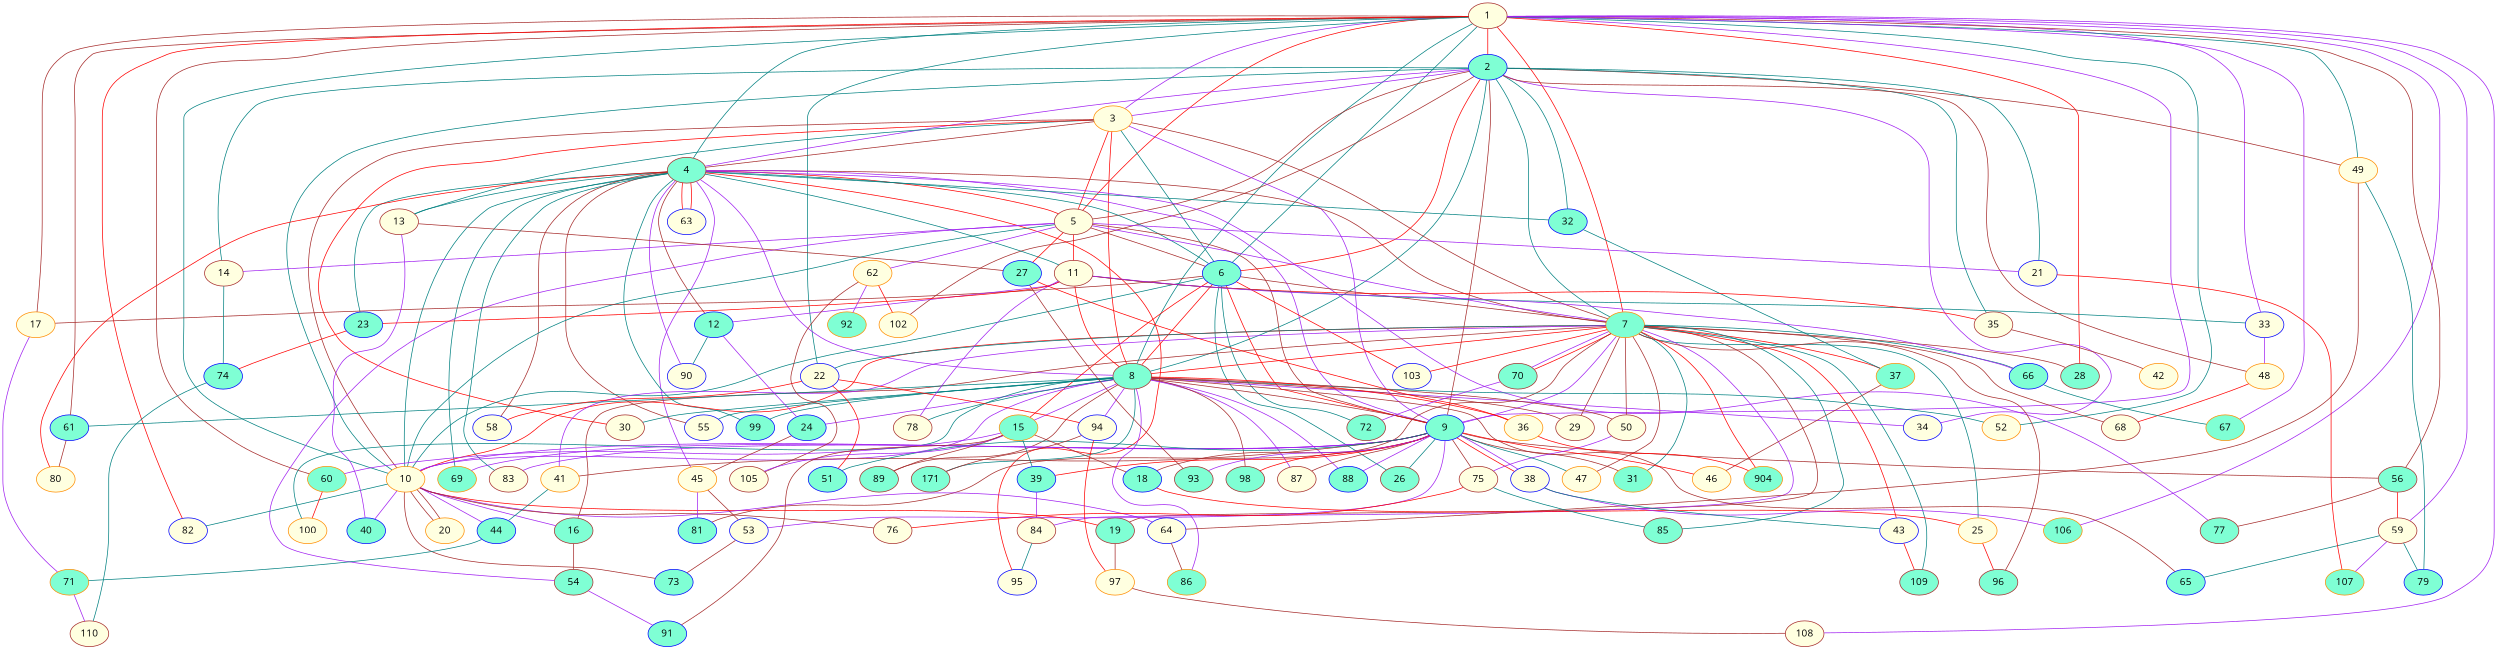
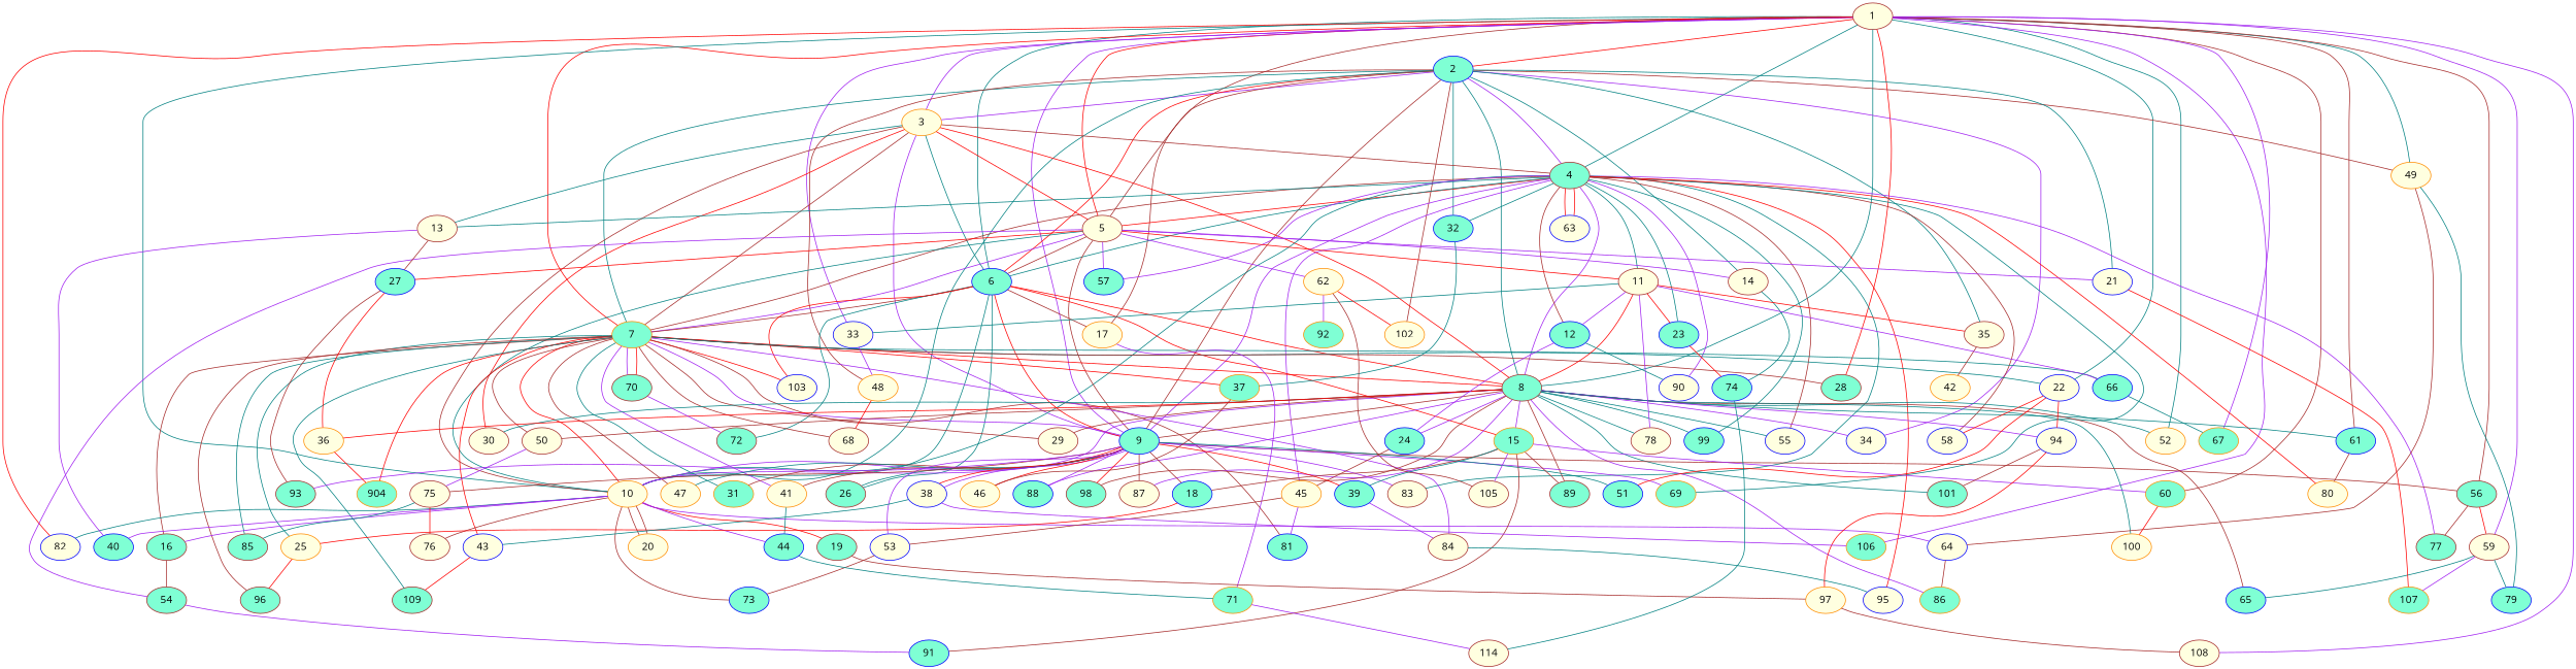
  graph {
    fontname="Open Sans"
    node [color=blue fillcolor=lightyellow fontname="Open Sans" style=filled]
    edge [color=purple fontname="Open Sans"]
    1 [color=brown]
    2 [fillcolor=aquamarine]
    3 [color=darkorange]
    4 [color=brown fillcolor=aquamarine]
    5 [color=brown]
    6 [fillcolor=aquamarine]
    7 [color=darkorange fillcolor=aquamarine]
    8 [color=brown fillcolor=aquamarine]
    9 [fillcolor=aquamarine]
    10 [color=darkorange]
    17 [color=darkorange]
    22
    28 [color=brown fillcolor=aquamarine]
    33
    49 [color=darkorange]
    52 [color=darkorange]
    56 [color=brown fillcolor=aquamarine]
    59 [color=brown]
    60 [color=darkorange fillcolor=aquamarine]
    61 [fillcolor=aquamarine]
    67 [color=darkorange fillcolor=aquamarine]
    82
    106 [color=darkorange fillcolor=aquamarine]
    108 [color=brown]
    14 [color=brown]
    21
    32 [fillcolor=aquamarine]
    34
    35 [color=brown]
    48 [color=darkorange]
    102 [color=darkorange]
    13 [color=brown]
    30 [color=brown]
    11 [color=brown]
    12 [fillcolor=aquamarine]
    23 [fillcolor=aquamarine]
    45 [color=darkorange]
    55
+   57 [fillcolor=aquamarine]
    58
    63
    69 [color=darkorange fillcolor=aquamarine]
    77 [color=brown fillcolor=aquamarine]
    80 [color=darkorange]
    83 [color=brown]
    90
    95
    99 [fillcolor=aquamarine]
    62 [color=darkorange]
    27 [fillcolor=aquamarine]
    54 [color=brown fillcolor=aquamarine]
    15 [color=darkorange fillcolor=aquamarine]
    26 [color=brown fillcolor=aquamarine]
    72 [color=brown fillcolor=aquamarine]
    103
    37 [color=darkorange fillcolor=aquamarine]
    16 [color=brown fillcolor=aquamarine]
    19 [color=brown fillcolor=aquamarine]
    25 [color=darkorange]
    29 [color=brown]
    31 [color=darkorange fillcolor=aquamarine]
    41 [color=darkorange]
    43
    47 [color=darkorange]
    50 [color=brown]
    66 [fillcolor=aquamarine]
    68 [color=brown]
    70 [color=brown fillcolor=aquamarine]
    81 [fillcolor=aquamarine]
    84 [color=brown]
    85 [color=brown fillcolor=aquamarine]
    96 [color=brown fillcolor=aquamarine]
    n73 [color=darkorange fillcolor=aquamarine label=904]
    109 [color=brown fillcolor=aquamarine]
    24 [fillcolor=aquamarine]
    36 [color=darkorange]
    65 [fillcolor=aquamarine]
    78 [color=brown]
    86 [color=darkorange fillcolor=aquamarine]
    87 [color=brown]
    88 [fillcolor=aquamarine]
    89 [color=brown fillcolor=aquamarine]
    94
    98 [color=brown fillcolor=aquamarine]
    100 [color=darkorange]
-   101 [color=brown fillcolor=aquamarine label=171]
+   101 [color=brown fillcolor=aquamarine]
    18 [fillcolor=aquamarine]
    38
    39 [fillcolor=aquamarine]
    46 [color=darkorange]
    51 [fillcolor=aquamarine]
    53
    75 [color=brown]
    93 [color=brown fillcolor=aquamarine]
    20 [color=darkorange]
    40 [fillcolor=aquamarine]
    44 [fillcolor=aquamarine]
    64
    73 [fillcolor=aquamarine]
    76 [color=brown]
    71 [color=darkorange fillcolor=aquamarine]
    42 [color=darkorange]
    79 [fillcolor=aquamarine]
    107 [color=darkorange fillcolor=aquamarine]
    74 [fillcolor=aquamarine]
    105 [color=brown]
    92 [color=darkorange fillcolor=aquamarine]
    91 [fillcolor=aquamarine]
    97 [color=darkorange]
-   110 [color=brown]
+   110 [color=brown label=114]
    1 -- 2 [color=red]
    1 -- 3
    1 -- 4 [color=teal]
    1 -- 5 [color=red]
    1 -- 6 [color=teal]
    1 -- 7 [color=red]
    1 -- 8 [color=teal]
    1 -- 9
    1 -- 10 [color=teal]
    1 -- 17 [color=brown]
    1 -- 22 [color=teal]
    1 -- 28 [color=red]
    1 -- 33
    1 -- 49 [color=teal]
    1 -- 52 [color=teal]
    1 -- 56 [color=brown]
    1 -- 59
    1 -- 60 [color=brown]
    1 -- 61 [color=brown]
    1 -- 67
    1 -- 82 [color=red]
    1 -- 106
    1 -- 108
    2 -- 3
    2 -- 4
    2 -- 5 [color=brown]
    2 -- 6 [color=red]
    2 -- 7 [color=teal]
    2 -- 8 [color=teal]
    2 -- 9 [color=brown]
    2 -- 10 [color=teal]
    2 -- 49 [color=brown]
    2 -- 14 [color=teal]
    2 -- 21 [color=teal]
    2 -- 32 [color=teal]
    2 -- 34
    2 -- 35 [color=teal]
    2 -- 48 [color=brown]
    2 -- 102 [color=brown]
    3 -- 4 [color=brown]
    3 -- 5 [color=red]
    3 -- 6 [color=teal]
    3 -- 7 [color=brown]
    3 -- 8 [color=red]
    3 -- 9
    3 -- 10 [color=brown]
    3 -- 13 [color=teal]
    3 -- 30 [color=red]
    4 -- 5 [color=red]
    4 -- 6 [color=teal]
    4 -- 7 [color=brown]
    4 -- 8
    4 -- 9
    4 -- 10 [color=teal]
    4 -- 32 [color=teal]
    4 -- 13 [color=teal]
    4 -- 11 [color=teal]
    4 -- 12 [color=brown]
    4 -- 23 [color=teal]
    4 -- 45
    4 -- 55 [color=brown]
+   4 -- 57
    4 -- 58 [color=brown]
    4 -- 63 [color=red]
    4 -- 63 [color=red]
    4 -- 69 [color=teal]
    4 -- 77
    4 -- 80 [color=red]
    4 -- 83 [color=teal]
    4 -- 90
    4 -- 95 [color=red]
    4 -- 99 [color=teal]
    5 -- 6 [color=brown]
    5 -- 7
    5 -- 9 [color=brown]
    5 -- 10 [color=teal]
    5 -- 14
    5 -- 21
    5 -- 11 [color=red]
+   5 -- 57
    5 -- 62
    5 -- 27 [color=red]
    5 -- 54
    6 -- 7 [color=brown]
    6 -- 8 [color=red]
    6 -- 9 [color=red]
    6 -- 10 [color=teal]
    6 -- 17 [color=brown]
    6 -- 15 [color=red]
    6 -- 26 [color=teal]
    6 -- 72 [color=teal]
    6 -- 103 [color=red]
    7 -- 8 [color=red]
    7 -- 9
    7 -- 10 [color=red]
    7 -- 22 [color=teal]
    7 -- 28 [color=brown]
    7 -- 103 [color=red]
    7 -- 37 [color=red]
    7 -- 16 [color=brown]
-   7 -- 19 [color=brown]
    7 -- 25 [color=teal]
    7 -- 29 [color=brown]
    7 -- 31 [color=teal]
    7 -- 41
    7 -- 43 [color=red]
    7 -- 47 [color=brown]
    7 -- 50 [color=brown]
    7 -- 66 [color=teal]
    7 -- 68 [color=brown]
    7 -- 70
    7 -- 70 [color=red]
    7 -- 81 [color=brown]
    7 -- 84
    7 -- 85 [color=teal]
    7 -- 96 [color=brown]
    7 -- n73 [color=red]
    7 -- 109 [color=teal]
    8 -- 9 [color=brown]
    8 -- 10
    8 -- 52 [color=teal]
    8 -- 61 [color=teal]
    8 -- 34
    8 -- 30 [color=teal]
    8 -- 55 [color=teal]
    8 -- 99 [color=teal]
    8 -- 15
    8 -- 29 [color=brown]
    8 -- 50 [color=brown]
    8 -- 24
    8 -- 36 [color=red]
    8 -- 65 [color=brown]
    8 -- 78 [color=teal]
    8 -- 86
    8 -- 87
    8 -- 88
    8 -- 89 [color=brown]
    8 -- 94
    8 -- 98 [color=brown]
    8 -- 100 [color=teal]
    8 -- 101 [color=teal]
    9 -- 10
    9 -- 56 [color=brown]
    9 -- 69
    9 -- 83
    9 -- 26 [color=teal]
    9 -- 31 [color=brown]
    9 -- 41 [color=brown]
    9 -- 47 [color=teal]
    9 -- 87 [color=brown]
    9 -- 88
    9 -- 98 [color=red]
    9 -- 18 [color=brown]
    9 -- 38 [color=red]
    9 -- 38
    9 -- 39 [color=red]
    9 -- 46 [color=red]
    9 -- 51 [color=teal]
    9 -- 53
    9 -- 75 [color=brown]
    9 -- 93
    10 -- 82 [color=teal]
    10 -- 16
    10 -- 19 [color=red]
    10 -- 20 [color=brown]
    10 -- 20 [color=brown]
    10 -- 40
    10 -- 44
    10 -- 64
    10 -- 73 [color=brown]
    10 -- 76 [color=brown]
    17 -- 71
    22 -- 58 [color=red]
    22 -- 94 [color=red]
    22 -- 51 [color=red]
    33 -- 48
    49 -- 64 [color=brown]
    49 -- 79 [color=teal]
    56 -- 59 [color=red]
    56 -- 77 [color=brown]
    59 -- 65 [color=teal]
    59 -- 79 [color=teal]
    59 -- 107
    60 -- 100 [color=red]
    61 -- 80 [color=brown]
    14 -- 74 [color=teal]
    21 -- 107 [color=red]
    32 -- 37 [color=teal]
    35 -- 42 [color=brown]
    48 -- 68 [color=red]
    13 -- 27 [color=brown]
    13 -- 40
    11 -- 8 [color=red]
    11 -- 33 [color=teal]
    11 -- 35 [color=red]
    11 -- 12
    11 -- 23 [color=red]
    11 -- 66
    11 -- 78
    12 -- 90 [color=teal]
    12 -- 24
    23 -- 74 [color=red]
    45 -- 81
    45 -- 53 [color=brown]
    62 -- 102 [color=red]
    62 -- 105 [color=brown]
    62 -- 92
    27 -- 36 [color=red]
    27 -- 93 [color=brown]
    54 -- 91
    15 -- 60
    15 -- 89 [color=brown]
    15 -- 18 [color=brown]
    15 -- 39 [color=teal]
    15 -- 105
    15 -- 91 [color=brown]
    37 -- 46 [color=brown]
    16 -- 54 [color=brown]
    19 -- 97 [color=brown]
    25 -- 96 [color=red]
    41 -- 44 [color=teal]
    43 -- 109 [color=red]
    50 -- 75
    66 -- 67 [color=teal]
    70 -- 72
    84 -- 95 [color=teal]
    24 -- 45 [color=brown]
    36 -- n73 [color=red]
    94 -- 101 [color=brown]
    94 -- 97 [color=red]
    18 -- 25 [color=red]
    38 -- 106
    38 -- 43 [color=teal]
    39 -- 84
    53 -- 73 [color=brown]
    75 -- 85 [color=teal]
    75 -- 76 [color=red]
    44 -- 71 [color=teal]
    64 -- 86 [color=brown]
    71 -- 110
    74 -- 110 [color=teal]
    97 -- 108 [color=brown]
  }
